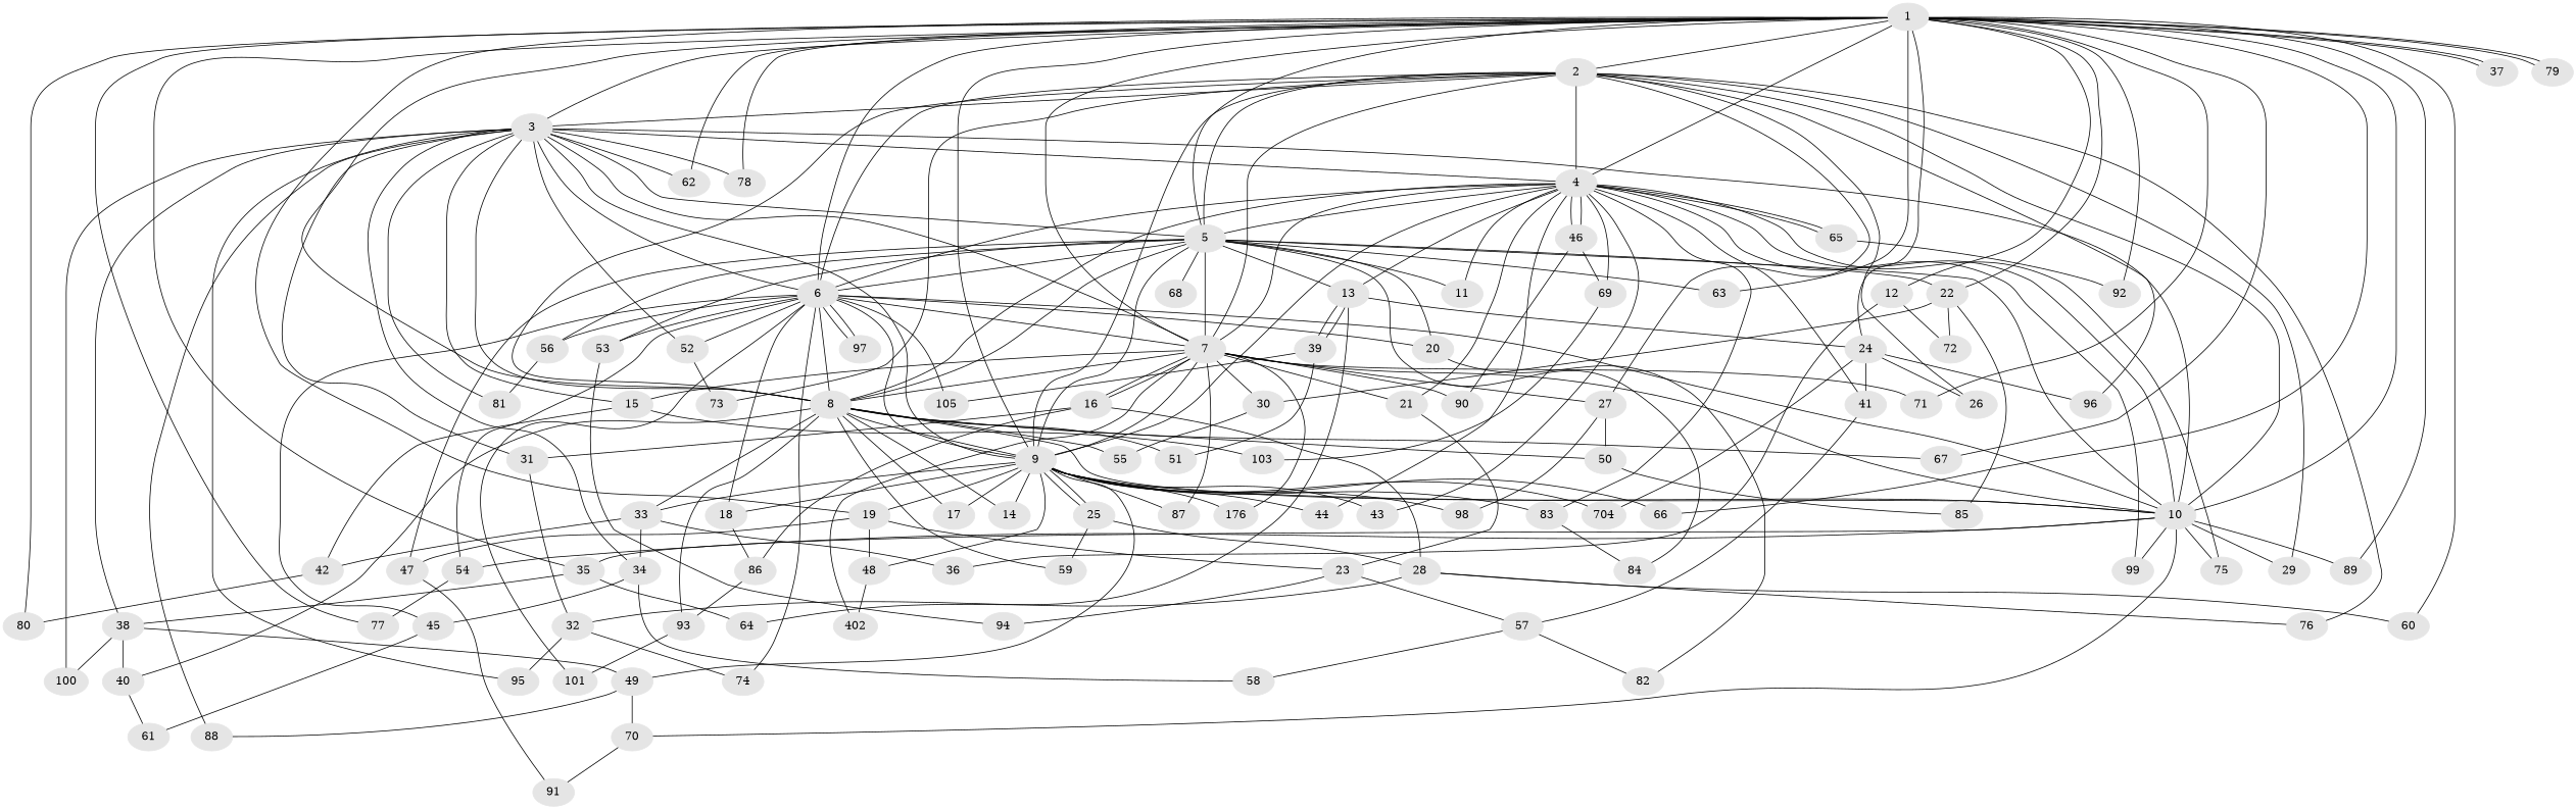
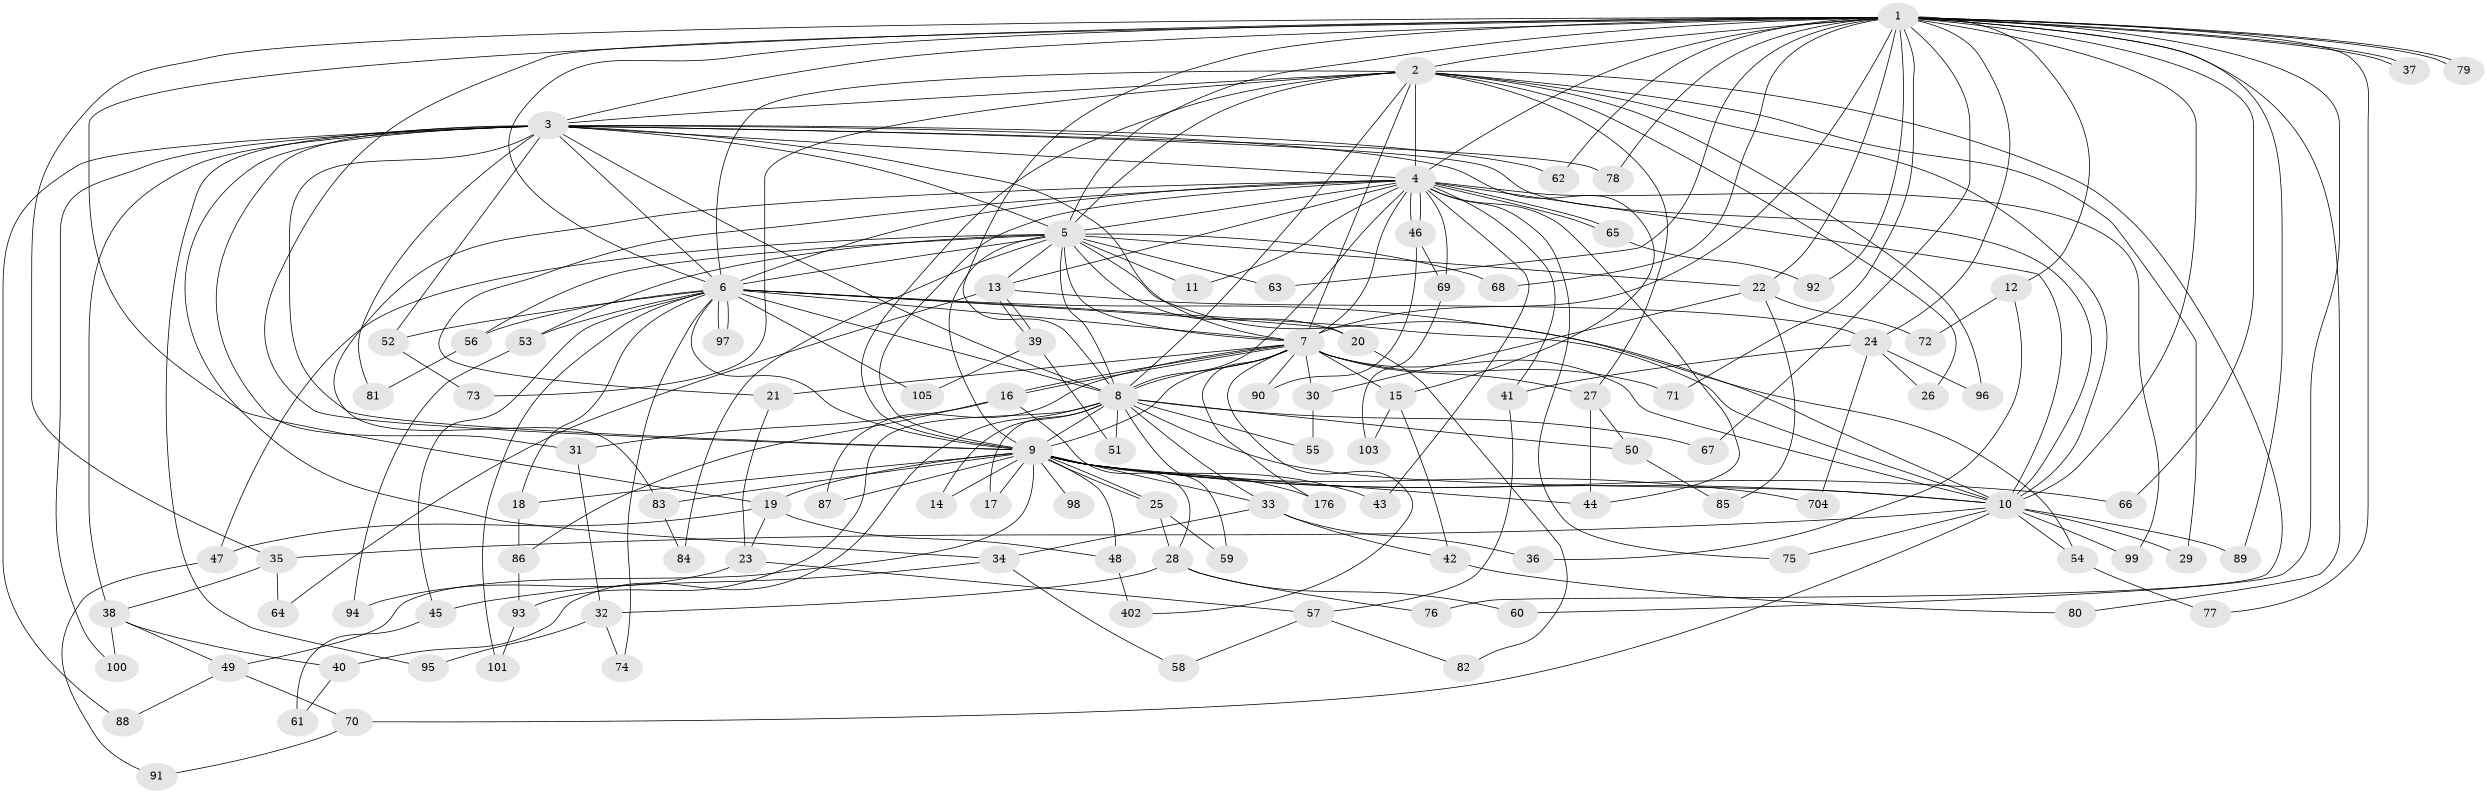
  graph {
    node [color=gray90 style=filled]
    1
    2
    3
    4
    5
    6
    7
    8
    9
    10
    12
    19
    22
    24
    35
    37
    60
    62
    63
    66
    67
    68
    71
    77
    78
    79
    80
    89
    92
    26
    27
    29
    73
    76
    96
    15
    31
    34
    38
    52
    81
    88
    95
    100
    11
    13
    21
    41
    43
    44
    46
    65
    69
    75
    83
    99
    20
    47
    53
    56
    84
    18
    45
    54
    74
    97
    101
    105
    16
    30
    87
    90
    n73 [label=402]
    n74 [label=176]
    14
    17
    33
    40
    50
    51
    55
    59
    93
    25
    48
    49
    98
    n88 [label=704]
    70
    36
    72
    23
    85
    64
    42
    103
    32
    58
    39
    57
    82
    91
    94
    86
    61
    28
    1 -- 2
    1 -- 3
    1 -- 4
    1 -- 5
    1 -- 6
    1 -- 7
    1 -- 8
    1 -- 9
    1 -- 10
    1 -- 12
    1 -- 19
    1 -- 22
    1 -- 24
    1 -- 35
    1 -- 37
    1 -- 37
    1 -- 60
    1 -- 62
    1 -- 63
    1 -- 66
    1 -- 67
+   1 -- 68
    1 -- 71
    1 -- 77
    1 -- 78
    1 -- 79
    1 -- 79
    1 -- 80
    1 -- 89
    1 -- 92
    2 -- 3
    2 -- 4
    2 -- 5
    2 -- 6
    2 -- 7
    2 -- 8
    2 -- 9
    2 -- 10
    2 -- 26
    2 -- 27
    2 -- 29
    2 -- 73
    2 -- 76
    2 -- 96
    3 -- 4
    3 -- 5
    3 -- 6
    3 -- 7
    3 -- 8
    3 -- 9
    3 -- 10
    3 -- 62
    3 -- 78
    3 -- 15
    3 -- 31
    3 -- 34
    3 -- 38
    3 -- 52
    3 -- 81
    3 -- 88
    3 -- 95
    3 -- 100
    4 -- 5
    4 -- 6
    4 -- 7
    4 -- 8
    4 -- 9
    4 -- 10
    4 -- 11
    4 -- 13
    4 -- 21
    4 -- 41
    4 -- 43
    4 -- 44
    4 -- 46
    4 -- 46
    4 -- 65
    4 -- 65
    4 -- 69
    4 -- 75
    4 -- 83
    4 -- 99
    5 -- 6
    5 -- 7
    5 -- 8
    5 -- 9
    5 -- 10
    5 -- 22
    5 -- 63
    5 -- 68
    5 -- 11
    5 -- 13
    5 -- 20
    5 -- 47
    5 -- 53
    5 -- 56
    5 -- 84
    6 -- 7
    6 -- 8
    6 -- 9
    6 -- 10
    6 -- 52
    6 -- 20
    6 -- 53
    6 -- 56
    6 -- 18
    6 -- 45
    6 -- 54
    6 -- 74
    6 -- 97
    6 -- 97
    6 -- 101
    6 -- 105
    7 -- 8
    7 -- 9
    7 -- 10
    7 -- 71
    7 -- 27
    7 -- 15
    7 -- 21
    7 -- 16
    7 -- 16
    7 -- 30
    7 -- 87
    7 -- 90
    7 -- n73
    7 -- n74
    8 -- 9
    8 -- 10
    8 -- 67
    8 -- 14
    8 -- 17
    8 -- 33
    8 -- 40
    8 -- 50
    8 -- 51
    8 -- 55
    8 -- 59
    8 -- 93
    9 -- 10
    9 -- 19
    9 -- 66
    9 -- 43
    9 -- 44
    9 -- 83
    9 -- 18
    9 -- 87
    9 -- n74
    9 -- 14
    9 -- 17
    9 -- 33
    9 -- 25
    9 -- 25
    9 -- 48
    9 -- 49
    9 -- 98
    9 -- n88
    10 -- 35
    10 -- 89
    10 -- 29
    10 -- 75
    10 -- 99
    10 -- 54
    10 -- 70
    12 -- 36
    12 -- 72
    19 -- 47
    19 -- 48
    19 -- 23
    22 -- 30
    22 -- 72
    22 -- 85
    24 -- 26
    24 -- 96
    24 -- 41
    24 -- n88
    35 -- 38
    35 -- 64
    27 -- 50
-   27 -- 98
+   27 -- 44
    15 -- 42
    15 -- 103
    31 -- 32
    34 -- 45
    34 -- 58
    38 -- 100
    38 -- 40
    38 -- 49
    52 -- 73
    13 -- 24
    13 -- 64
    13 -- 39
    13 -- 39
    21 -- 23
    41 -- 57
    46 -- 69
    46 -- 90
    65 -- 92
    69 -- 103
    83 -- 84
    20 -- 82
    47 -- 91
    53 -- 94
    56 -- 81
    18 -- 86
    45 -- 61
    54 -- 77
    16 -- 31
    16 -- 86
    16 -- 28
    30 -- 55
    33 -- 34
    33 -- 36
    33 -- 42
    40 -- 61
    50 -- 85
    93 -- 101
    25 -- 59
    25 -- 28
    48 -- n73
    49 -- 88
    49 -- 70
    70 -- 91
    23 -- 57
    23 -- 94
    42 -- 80
    32 -- 95
    32 -- 74
    39 -- 105
    39 -- 51
    57 -- 58
    57 -- 82
    86 -- 93
    28 -- 60
    28 -- 76
    28 -- 32
  }
